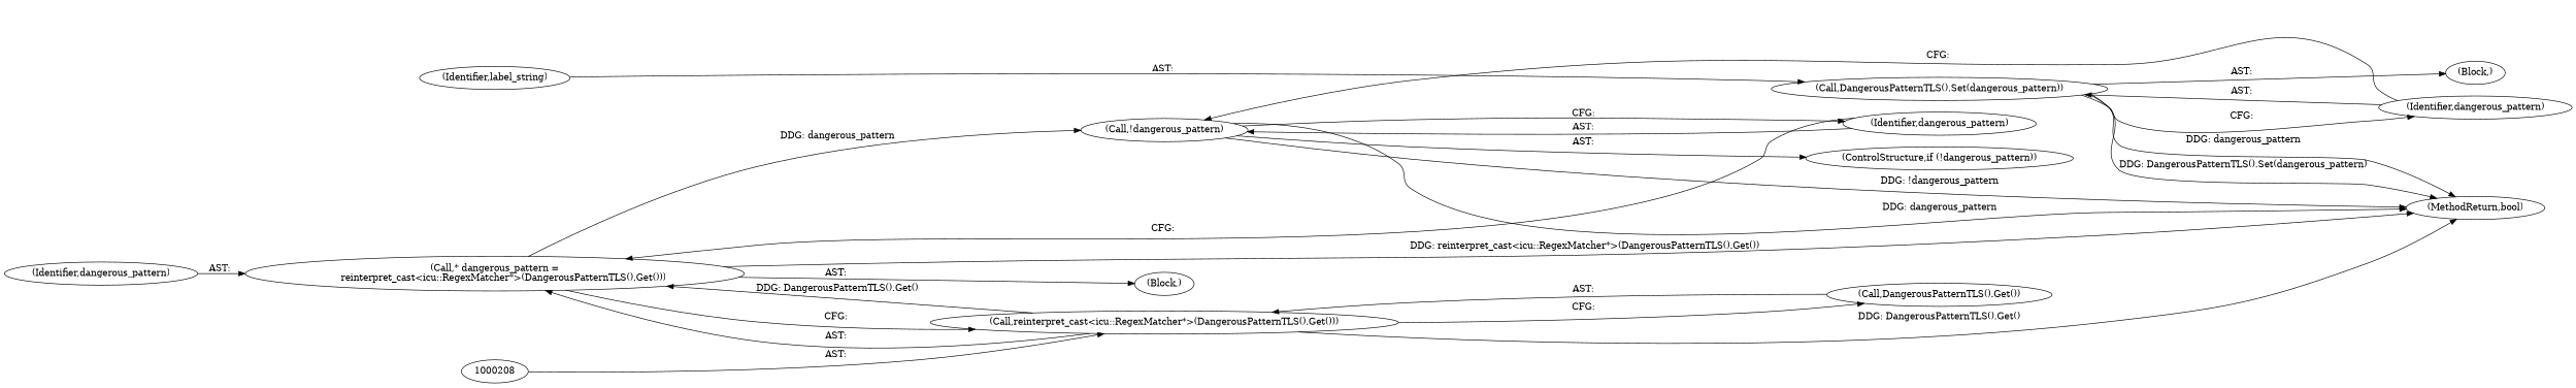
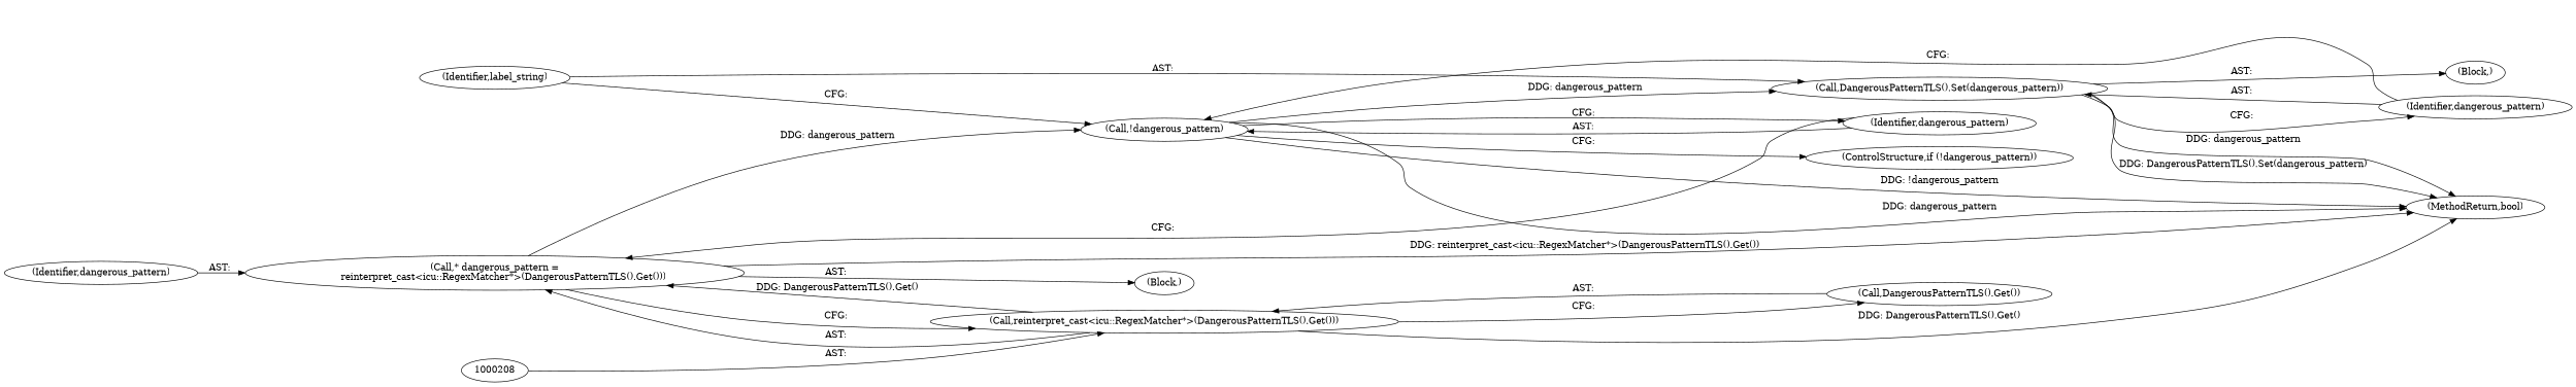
  digraph {
    rankdir=LR
    n1 [label="(Call,* dangerous_pattern =\n      reinterpret_cast<icu::RegexMatcher*>(DangerousPatternTLS().Get()))"]
    n2 [label="(Call,reinterpret_cast<icu::RegexMatcher*>(DangerousPatternTLS().Get()))"]
    n3 [label="(Call,!dangerous_pattern)"]
    n4 [label="(Block,)"]
    n5 [label="(MethodReturn,bool)"]
    n6 [label="(Call,DangerousPatternTLS().Get())"]
    n7 [label="(Call,DangerousPatternTLS().Set(dangerous_pattern))"]
    n8 [label="(Identifier,dangerous_pattern)"]
    n9 [label="(ControlStructure,if (!dangerous_pattern))"]
    n10 [label="(Block,)"]
    n11 [label="(Identifier,dangerous_pattern)"]
    n12 [label="(Identifier,dangerous_pattern)"]
    n13 [label="(Identifier,label_string)"]
    n14 [label=1000208]
    n1 -> n2 [label="CFG: "]
    n1 -> n3 [label="DDG: dangerous_pattern"]
    n1 -> n4 [label="AST: "]
    n1 -> n5 [label="DDG: reinterpret_cast<icu::RegexMatcher*>(DangerousPatternTLS().Get())"]
    n2 -> n1 [label="AST: "]
    n2 -> n1 [label="DDG: DangerousPatternTLS().Get()"]
    n2 -> n5 [label="DDG: DangerousPatternTLS().Get()"]
    n2 -> n6 [label="CFG: "]
    n3 -> n5 [label="DDG: !dangerous_pattern"]
    n3 -> n5 [label="DDG: dangerous_pattern"]
+   n3 -> n7 [label="DDG: dangerous_pattern"]
    n3 -> n8 [label="CFG: "]
-   n3 -> n9 [label="AST: "]
+   n3 -> n9 [label="CFG: "]
    n6 -> n2 [label="AST: "]
    n7 -> n5 [label="DDG: DangerousPatternTLS().Set(dangerous_pattern)"]
    n7 -> n5 [label="DDG: dangerous_pattern"]
    n7 -> n10 [label="AST: "]
    n7 -> n11 [label="CFG: "]
    n8 -> n1 [label="CFG: "]
    n8 -> n3 [label="AST: "]
    n11 -> n3 [label="CFG: "]
    n11 -> n7 [label="AST: "]
    n12 -> n1 [label="AST: "]
+   n13 -> n3 [label="CFG: "]
    n13 -> n7 [label="AST: "]
    n14 -> n2 [label="AST: "]
  }
